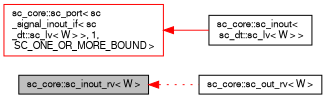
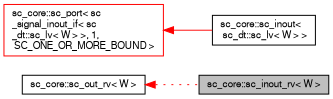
  digraph {
    rankdir=LR
    node [color=black fillcolor=white fontname=FreeSans fontsize=10 shape=record style=filled]
    edge [color=red dir=back fontname=FreeSans fontsize=10 labelfontname=FreeSans labelfontsize=10]
    n1 [fillcolor=grey75 fontcolor=black height=0.2 label="sc_core::sc_inout_rv\< W \>" width=0.4]
    n2 [height=0.2 label="sc_core::sc_out_rv\< W \>" width=0.4]
    n3 [height=0.2 label="sc_core::sc_inout\<\l sc_dt::sc_lv\< W \> \>" width=0.4]
    n4 [color=red height=0.2 label="sc_core::sc_port\< sc\l_signal_inout_if\< sc\l_dt::sc_lv\< W \> \>, 1,\l SC_ONE_OR_MORE_BOUND \>" width=0.4]
-   n1 -> n2 [style=dotted]
+   n2 -> n1 [style=dotted]
    n4 -> n3 [style=solid]
  }
